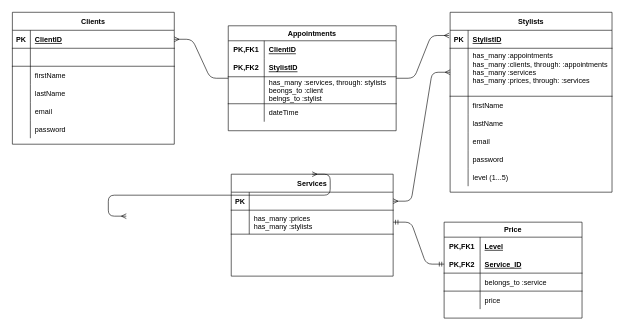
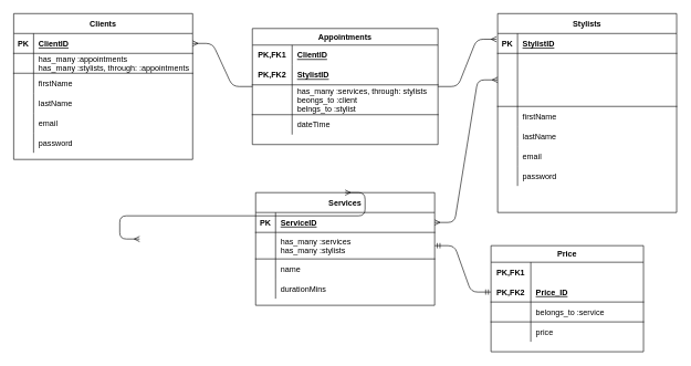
  <mxCell id="0" />
  <mxCell id="1" parent="0" />
  <mxCell id="2" value="Clients" style="shape=table;startSize=30;container=1;collapsible=1;childLayout=tableLayout;fixedRows=1;rowLines=0;fontStyle=1;align=center;resizeLast=1;" parent="1" vertex="1"><mxGeometry x="20" y="20" width="270" height="220" as="geometry" /></mxCell>
  <mxCell id="3" value="" style="shape=partialRectangle;collapsible=0;dropTarget=0;pointerEvents=0;fillColor=none;top=0;left=0;bottom=1;right=0;points=[[0,0.5],[1,0.5]];portConstraint=eastwest;" parent="2" vertex="1"><mxGeometry y="30" width="270" height="30" as="geometry" /></mxCell>
  <mxCell id="4" value="PK" style="shape=partialRectangle;connectable=0;fillColor=none;top=0;left=0;bottom=0;right=0;fontStyle=1;overflow=hidden;" parent="3" vertex="1"><mxGeometry width="30" height="30" as="geometry"><mxRectangle width="30" height="30" as="alternateBounds" /></mxGeometry></mxCell>
  <mxCell id="5" value="ClientID" style="shape=partialRectangle;connectable=0;fillColor=none;top=0;left=0;bottom=0;right=0;align=left;spacingLeft=6;fontStyle=5;overflow=hidden;" parent="3" vertex="1"><mxGeometry x="30" width="240" height="30" as="geometry"><mxRectangle width="240" height="30" as="alternateBounds" /></mxGeometry></mxCell>
  <mxCell id="6" style="shape=partialRectangle;collapsible=0;dropTarget=0;pointerEvents=0;fillColor=none;top=0;left=0;bottom=1;right=0;points=[[0,0.5],[1,0.5]];portConstraint=eastwest;" parent="2" vertex="1"><mxGeometry y="60" width="270" height="30" as="geometry" /></mxCell>
  <mxCell id="7" style="shape=partialRectangle;connectable=0;fillColor=none;top=0;left=0;bottom=0;right=0;fontStyle=1;overflow=hidden;" parent="6" vertex="1"><mxGeometry width="30" height="30" as="geometry"><mxRectangle width="30" height="30" as="alternateBounds" /></mxGeometry></mxCell>
+ <mxCell id="8" value="has_many :appointments&#10;has_many :stylists, through: :appointments" style="shape=partialRectangle;connectable=0;fillColor=none;top=0;left=0;bottom=0;right=0;align=left;spacingLeft=6;fontStyle=0;overflow=hidden;" parent="6" vertex="1"><mxGeometry x="30" width="240" height="30" as="geometry"><mxRectangle width="240" height="30" as="alternateBounds" /></mxGeometry></mxCell>
  <mxCell id="9" value="" style="shape=partialRectangle;collapsible=0;dropTarget=0;pointerEvents=0;fillColor=none;top=0;left=0;bottom=0;right=0;points=[[0,0.5],[1,0.5]];portConstraint=eastwest;" parent="2" vertex="1"><mxGeometry y="90" width="270" height="30" as="geometry" /></mxCell>
  <mxCell id="10" value="" style="shape=partialRectangle;connectable=0;fillColor=none;top=0;left=0;bottom=0;right=0;editable=1;overflow=hidden;" parent="9" vertex="1"><mxGeometry width="30" height="30" as="geometry"><mxRectangle width="30" height="30" as="alternateBounds" /></mxGeometry></mxCell>
  <mxCell id="11" value="firstName" style="shape=partialRectangle;connectable=0;fillColor=none;top=0;left=0;bottom=0;right=0;align=left;spacingLeft=6;overflow=hidden;" parent="9" vertex="1"><mxGeometry x="30" width="240" height="30" as="geometry"><mxRectangle width="240" height="30" as="alternateBounds" /></mxGeometry></mxCell>
  <mxCell id="12" value="" style="shape=partialRectangle;collapsible=0;dropTarget=0;pointerEvents=0;fillColor=none;top=0;left=0;bottom=0;right=0;points=[[0,0.5],[1,0.5]];portConstraint=eastwest;" parent="2" vertex="1"><mxGeometry y="120" width="270" height="30" as="geometry" /></mxCell>
  <mxCell id="13" value="" style="shape=partialRectangle;connectable=0;fillColor=none;top=0;left=0;bottom=0;right=0;editable=1;overflow=hidden;" parent="12" vertex="1"><mxGeometry width="30" height="30" as="geometry"><mxRectangle width="30" height="30" as="alternateBounds" /></mxGeometry></mxCell>
  <mxCell id="14" value="lastName" style="shape=partialRectangle;connectable=0;fillColor=none;top=0;left=0;bottom=0;right=0;align=left;spacingLeft=6;overflow=hidden;" parent="12" vertex="1"><mxGeometry x="30" width="240" height="30" as="geometry"><mxRectangle width="240" height="30" as="alternateBounds" /></mxGeometry></mxCell>
  <mxCell id="15" value="" style="shape=partialRectangle;collapsible=0;dropTarget=0;pointerEvents=0;fillColor=none;top=0;left=0;bottom=0;right=0;points=[[0,0.5],[1,0.5]];portConstraint=eastwest;" parent="2" vertex="1"><mxGeometry y="150" width="270" height="30" as="geometry" /></mxCell>
  <mxCell id="16" value="" style="shape=partialRectangle;connectable=0;fillColor=none;top=0;left=0;bottom=0;right=0;editable=1;overflow=hidden;" parent="15" vertex="1"><mxGeometry width="30" height="30" as="geometry"><mxRectangle width="30" height="30" as="alternateBounds" /></mxGeometry></mxCell>
  <mxCell id="17" value="email" style="shape=partialRectangle;connectable=0;fillColor=none;top=0;left=0;bottom=0;right=0;align=left;spacingLeft=6;overflow=hidden;" parent="15" vertex="1"><mxGeometry x="30" width="240" height="30" as="geometry"><mxRectangle width="240" height="30" as="alternateBounds" /></mxGeometry></mxCell>
  <mxCell id="18" style="shape=partialRectangle;collapsible=0;dropTarget=0;pointerEvents=0;fillColor=none;top=0;left=0;bottom=0;right=0;points=[[0,0.5],[1,0.5]];portConstraint=eastwest;" parent="2" vertex="1"><mxGeometry y="180" width="270" height="30" as="geometry" /></mxCell>
  <mxCell id="19" style="shape=partialRectangle;connectable=0;fillColor=none;top=0;left=0;bottom=0;right=0;editable=1;overflow=hidden;" parent="18" vertex="1"><mxGeometry width="30" height="30" as="geometry"><mxRectangle width="30" height="30" as="alternateBounds" /></mxGeometry></mxCell>
  <mxCell id="20" value="password" style="shape=partialRectangle;connectable=0;fillColor=none;top=0;left=0;bottom=0;right=0;align=left;spacingLeft=6;overflow=hidden;" parent="18" vertex="1"><mxGeometry x="30" width="240" height="30" as="geometry"><mxRectangle width="240" height="30" as="alternateBounds" /></mxGeometry></mxCell>
  <mxCell id="21" value="Stylists" style="shape=table;startSize=30;container=1;collapsible=1;childLayout=tableLayout;fixedRows=1;rowLines=0;fontStyle=1;align=center;resizeLast=1;" parent="1" vertex="1"><mxGeometry x="750" y="20" width="270" height="300" as="geometry" /></mxCell>
  <mxCell id="22" value="" style="shape=partialRectangle;collapsible=0;dropTarget=0;pointerEvents=0;fillColor=none;top=0;left=0;bottom=1;right=0;points=[[0,0.5],[1,0.5]];portConstraint=eastwest;" parent="21" vertex="1"><mxGeometry y="30" width="270" height="30" as="geometry" /></mxCell>
  <mxCell id="23" value="PK" style="shape=partialRectangle;connectable=0;fillColor=none;top=0;left=0;bottom=0;right=0;fontStyle=1;overflow=hidden;" parent="22" vertex="1"><mxGeometry width="30" height="30" as="geometry"><mxRectangle width="30" height="30" as="alternateBounds" /></mxGeometry></mxCell>
  <mxCell id="24" value="StylistID" style="shape=partialRectangle;connectable=0;fillColor=none;top=0;left=0;bottom=0;right=0;align=left;spacingLeft=6;fontStyle=5;overflow=hidden;" parent="22" vertex="1"><mxGeometry x="30" width="240" height="30" as="geometry"><mxRectangle width="240" height="30" as="alternateBounds" /></mxGeometry></mxCell>
  <mxCell id="25" style="shape=partialRectangle;collapsible=0;dropTarget=0;pointerEvents=0;fillColor=none;top=0;left=0;bottom=1;right=0;points=[[0,0.5],[1,0.5]];portConstraint=eastwest;" parent="21" vertex="1"><mxGeometry y="60" width="270" height="80" as="geometry" /></mxCell>
  <mxCell id="26" style="shape=partialRectangle;connectable=0;fillColor=none;top=0;left=0;bottom=0;right=0;fontStyle=1;overflow=hidden;" parent="25" vertex="1"><mxGeometry width="30" height="80" as="geometry"><mxRectangle width="30" height="80" as="alternateBounds" /></mxGeometry></mxCell>
- <mxCell id="27" value="has_many :appointments&#10;has_many :clients, through: :appointments&#10;has_many :services&#10;has_many :prices, through: :services&#10;" style="shape=partialRectangle;connectable=0;fillColor=none;top=0;left=0;bottom=0;right=0;align=left;spacingLeft=6;fontStyle=0;overflow=hidden;" parent="25" vertex="1"><mxGeometry x="30" width="240" height="80" as="geometry"><mxRectangle width="240" height="80" as="alternateBounds" /></mxGeometry></mxCell>
  <mxCell id="28" value="" style="shape=partialRectangle;collapsible=0;dropTarget=0;pointerEvents=0;fillColor=none;top=0;left=0;bottom=0;right=0;points=[[0,0.5],[1,0.5]];portConstraint=eastwest;" parent="21" vertex="1"><mxGeometry y="140" width="270" height="30" as="geometry" /></mxCell>
  <mxCell id="29" value="" style="shape=partialRectangle;connectable=0;fillColor=none;top=0;left=0;bottom=0;right=0;editable=1;overflow=hidden;" parent="28" vertex="1"><mxGeometry width="30" height="30" as="geometry"><mxRectangle width="30" height="30" as="alternateBounds" /></mxGeometry></mxCell>
  <mxCell id="30" value="firstName" style="shape=partialRectangle;connectable=0;fillColor=none;top=0;left=0;bottom=0;right=0;align=left;spacingLeft=6;overflow=hidden;" parent="28" vertex="1"><mxGeometry x="30" width="240" height="30" as="geometry"><mxRectangle width="240" height="30" as="alternateBounds" /></mxGeometry></mxCell>
  <mxCell id="31" value="" style="shape=partialRectangle;collapsible=0;dropTarget=0;pointerEvents=0;fillColor=none;top=0;left=0;bottom=0;right=0;points=[[0,0.5],[1,0.5]];portConstraint=eastwest;" parent="21" vertex="1"><mxGeometry y="170" width="270" height="30" as="geometry" /></mxCell>
  <mxCell id="32" value="" style="shape=partialRectangle;connectable=0;fillColor=none;top=0;left=0;bottom=0;right=0;editable=1;overflow=hidden;" parent="31" vertex="1"><mxGeometry width="30" height="30" as="geometry"><mxRectangle width="30" height="30" as="alternateBounds" /></mxGeometry></mxCell>
  <mxCell id="33" value="lastName" style="shape=partialRectangle;connectable=0;fillColor=none;top=0;left=0;bottom=0;right=0;align=left;spacingLeft=6;overflow=hidden;" parent="31" vertex="1"><mxGeometry x="30" width="240" height="30" as="geometry"><mxRectangle width="240" height="30" as="alternateBounds" /></mxGeometry></mxCell>
  <mxCell id="34" value="" style="shape=partialRectangle;collapsible=0;dropTarget=0;pointerEvents=0;fillColor=none;top=0;left=0;bottom=0;right=0;points=[[0,0.5],[1,0.5]];portConstraint=eastwest;" parent="21" vertex="1"><mxGeometry y="200" width="270" height="30" as="geometry" /></mxCell>
  <mxCell id="35" value="" style="shape=partialRectangle;connectable=0;fillColor=none;top=0;left=0;bottom=0;right=0;editable=1;overflow=hidden;" parent="34" vertex="1"><mxGeometry width="30" height="30" as="geometry"><mxRectangle width="30" height="30" as="alternateBounds" /></mxGeometry></mxCell>
  <mxCell id="36" value="email" style="shape=partialRectangle;connectable=0;fillColor=none;top=0;left=0;bottom=0;right=0;align=left;spacingLeft=6;overflow=hidden;" parent="34" vertex="1"><mxGeometry x="30" width="240" height="30" as="geometry"><mxRectangle width="240" height="30" as="alternateBounds" /></mxGeometry></mxCell>
  <mxCell id="37" style="shape=partialRectangle;collapsible=0;dropTarget=0;pointerEvents=0;fillColor=none;top=0;left=0;bottom=0;right=0;points=[[0,0.5],[1,0.5]];portConstraint=eastwest;" parent="21" vertex="1"><mxGeometry y="230" width="270" height="30" as="geometry" /></mxCell>
  <mxCell id="38" style="shape=partialRectangle;connectable=0;fillColor=none;top=0;left=0;bottom=0;right=0;editable=1;overflow=hidden;" parent="37" vertex="1"><mxGeometry width="30" height="30" as="geometry"><mxRectangle width="30" height="30" as="alternateBounds" /></mxGeometry></mxCell>
  <mxCell id="39" value="password" style="shape=partialRectangle;connectable=0;fillColor=none;top=0;left=0;bottom=0;right=0;align=left;spacingLeft=6;overflow=hidden;" parent="37" vertex="1"><mxGeometry x="30" width="240" height="30" as="geometry"><mxRectangle width="240" height="30" as="alternateBounds" /></mxGeometry></mxCell>
  <mxCell id="40" style="shape=partialRectangle;collapsible=0;dropTarget=0;pointerEvents=0;fillColor=none;top=0;left=0;bottom=0;right=0;points=[[0,0.5],[1,0.5]];portConstraint=eastwest;" parent="21" vertex="1"><mxGeometry y="260" width="270" height="30" as="geometry" /></mxCell>
  <mxCell id="41" style="shape=partialRectangle;connectable=0;fillColor=none;top=0;left=0;bottom=0;right=0;editable=1;overflow=hidden;" parent="40" vertex="1"><mxGeometry width="30" height="30" as="geometry"><mxRectangle width="30" height="30" as="alternateBounds" /></mxGeometry></mxCell>
- <mxCell id="42" value="level (1...5)" style="shape=partialRectangle;connectable=0;fillColor=none;top=0;left=0;bottom=0;right=0;align=left;spacingLeft=6;overflow=hidden;" parent="40" vertex="1"><mxGeometry x="30" width="240" height="30" as="geometry"><mxRectangle width="240" height="30" as="alternateBounds" /></mxGeometry></mxCell>
  <mxCell id="43" value="Appointments" style="shape=table;startSize=25;container=1;collapsible=1;childLayout=tableLayout;fixedRows=1;rowLines=0;fontStyle=1;align=center;resizeLast=1;" parent="1" vertex="1"><mxGeometry x="380" y="42.5" width="280" height="175" as="geometry" /></mxCell>
  <mxCell id="44" value="" style="shape=partialRectangle;collapsible=0;dropTarget=0;pointerEvents=0;fillColor=none;top=0;left=0;bottom=0;right=0;points=[[0,0.5],[1,0.5]];portConstraint=eastwest;" parent="43" vertex="1"><mxGeometry y="25" width="280" height="30" as="geometry" /></mxCell>
  <mxCell id="45" value="PK,FK1" style="shape=partialRectangle;connectable=0;fillColor=none;top=0;left=0;bottom=0;right=0;fontStyle=1;overflow=hidden;" parent="44" vertex="1"><mxGeometry width="60" height="30" as="geometry"><mxRectangle width="60" height="30" as="alternateBounds" /></mxGeometry></mxCell>
  <mxCell id="46" value="ClientID" style="shape=partialRectangle;connectable=0;fillColor=none;top=0;left=0;bottom=0;right=0;align=left;spacingLeft=6;fontStyle=5;overflow=hidden;" parent="44" vertex="1"><mxGeometry x="60" width="220" height="30" as="geometry"><mxRectangle width="220" height="30" as="alternateBounds" /></mxGeometry></mxCell>
  <mxCell id="47" value="" style="shape=partialRectangle;collapsible=0;dropTarget=0;pointerEvents=0;fillColor=none;top=0;left=0;bottom=1;right=0;points=[[0,0.5],[1,0.5]];portConstraint=eastwest;" parent="43" vertex="1"><mxGeometry y="55" width="280" height="30" as="geometry" /></mxCell>
  <mxCell id="48" value="PK,FK2" style="shape=partialRectangle;connectable=0;fillColor=none;top=0;left=0;bottom=0;right=0;fontStyle=1;overflow=hidden;" parent="47" vertex="1"><mxGeometry width="60" height="30" as="geometry"><mxRectangle width="60" height="30" as="alternateBounds" /></mxGeometry></mxCell>
  <mxCell id="49" value="StylistID" style="shape=partialRectangle;connectable=0;fillColor=none;top=0;left=0;bottom=0;right=0;align=left;spacingLeft=6;fontStyle=5;overflow=hidden;" parent="47" vertex="1"><mxGeometry x="60" width="220" height="30" as="geometry"><mxRectangle width="220" height="30" as="alternateBounds" /></mxGeometry></mxCell>
  <mxCell id="50" style="shape=partialRectangle;collapsible=0;dropTarget=0;pointerEvents=0;fillColor=none;top=0;left=0;bottom=1;right=0;points=[[0,0.5],[1,0.5]];portConstraint=eastwest;" parent="43" vertex="1"><mxGeometry y="85" width="280" height="45" as="geometry" /></mxCell>
  <mxCell id="51" style="shape=partialRectangle;connectable=0;fillColor=none;top=0;left=0;bottom=0;right=0;fontStyle=1;overflow=hidden;" parent="50" vertex="1"><mxGeometry width="60" height="45" as="geometry"><mxRectangle width="60" height="45" as="alternateBounds" /></mxGeometry></mxCell>
  <mxCell id="52" value="has_many :services, through: stylists&#10;beongs_to :client&#10;belngs_to :stylist" style="shape=partialRectangle;connectable=0;fillColor=none;top=0;left=0;bottom=0;right=0;align=left;spacingLeft=6;fontStyle=0;overflow=hidden;" parent="50" vertex="1"><mxGeometry x="60" width="220" height="45" as="geometry"><mxRectangle width="220" height="45" as="alternateBounds" /></mxGeometry></mxCell>
  <mxCell id="53" style="shape=partialRectangle;collapsible=0;dropTarget=0;pointerEvents=0;fillColor=none;top=0;left=0;bottom=0;right=0;points=[[0,0.5],[1,0.5]];portConstraint=eastwest;" parent="43" vertex="1"><mxGeometry y="130" width="280" height="30" as="geometry" /></mxCell>
  <mxCell id="54" style="shape=partialRectangle;connectable=0;fillColor=none;top=0;left=0;bottom=0;right=0;editable=1;overflow=hidden;" parent="53" vertex="1"><mxGeometry width="60" height="30" as="geometry"><mxRectangle width="60" height="30" as="alternateBounds" /></mxGeometry></mxCell>
  <mxCell id="55" value="dateTime" style="shape=partialRectangle;connectable=0;fillColor=none;top=0;left=0;bottom=0;right=0;align=left;spacingLeft=6;overflow=hidden;" parent="53" vertex="1"><mxGeometry x="60" width="220" height="30" as="geometry"><mxRectangle width="220" height="30" as="alternateBounds" /></mxGeometry></mxCell>
  <mxCell id="56" value="" style="edgeStyle=entityRelationEdgeStyle;fontSize=12;html=1;endArrow=ERmany;startArrow=none;entryX=-0.006;entryY=0.29;entryDx=0;entryDy=0;entryPerimeter=0;" parent="1" source="43" target="22" edge="1"><mxGeometry width="100" height="100" relative="1" as="geometry"><mxPoint x="480" y="100" as="sourcePoint" /><mxPoint x="480" y="170" as="targetPoint" /></mxGeometry></mxCell>
  <mxCell id="57" value="" style="edgeStyle=entityRelationEdgeStyle;fontSize=12;html=1;endArrow=none;startArrow=ERmany;exitX=1;exitY=0.5;exitDx=0;exitDy=0;" parent="1" source="3" target="43" edge="1"><mxGeometry width="100" height="100" relative="1" as="geometry"><mxPoint x="292" y="80" as="sourcePoint" /><mxPoint x="389.46" y="91.6" as="targetPoint" /></mxGeometry></mxCell>
  <mxCell id="58" value="Services" style="shape=table;startSize=30;container=1;collapsible=1;childLayout=tableLayout;fixedRows=1;rowLines=0;fontStyle=1;align=center;resizeLast=1;" parent="1" vertex="1"><mxGeometry x="385" y="290" width="270" height="170" as="geometry" /></mxCell>
  <mxCell id="59" value="" style="shape=partialRectangle;collapsible=0;dropTarget=0;pointerEvents=0;fillColor=none;top=0;left=0;bottom=1;right=0;points=[[0,0.5],[1,0.5]];portConstraint=eastwest;" parent="58" vertex="1"><mxGeometry y="30" width="270" height="30" as="geometry" /></mxCell>
  <mxCell id="60" value="PK" style="shape=partialRectangle;connectable=0;fillColor=none;top=0;left=0;bottom=0;right=0;fontStyle=1;overflow=hidden;" parent="59" vertex="1"><mxGeometry width="30" height="30" as="geometry"><mxRectangle width="30" height="30" as="alternateBounds" /></mxGeometry></mxCell>
+ <mxCell id="61" value="ServiceID" style="shape=partialRectangle;connectable=0;fillColor=none;top=0;left=0;bottom=0;right=0;align=left;spacingLeft=6;fontStyle=5;overflow=hidden;" parent="59" vertex="1"><mxGeometry x="30" width="240" height="30" as="geometry"><mxRectangle width="240" height="30" as="alternateBounds" /></mxGeometry></mxCell>
  <mxCell id="62" style="shape=partialRectangle;collapsible=0;dropTarget=0;pointerEvents=0;fillColor=none;top=0;left=0;bottom=1;right=0;points=[[0,0.5],[1,0.5]];portConstraint=eastwest;" parent="58" vertex="1"><mxGeometry y="60" width="270" height="40" as="geometry" /></mxCell>
  <mxCell id="63" style="shape=partialRectangle;connectable=0;fillColor=none;top=0;left=0;bottom=0;right=0;fontStyle=1;overflow=hidden;" parent="62" vertex="1"><mxGeometry width="30" height="40" as="geometry"><mxRectangle width="30" height="40" as="alternateBounds" /></mxGeometry></mxCell>
- <mxCell id="64" value="has_many :prices&#10;has_many :stylists" style="shape=partialRectangle;connectable=0;fillColor=none;top=0;left=0;bottom=0;right=0;align=left;spacingLeft=6;fontStyle=0;overflow=hidden;" parent="62" vertex="1"><mxGeometry x="30" width="240" height="40" as="geometry"><mxRectangle width="240" height="40" as="alternateBounds" /></mxGeometry></mxCell>
+ <mxCell id="64" value="has_many :services&#10;has_many :stylists" style="shape=partialRectangle;connectable=0;fillColor=none;top=0;left=0;bottom=0;right=0;align=left;spacingLeft=6;fontStyle=0;overflow=hidden;" parent="62" vertex="1"><mxGeometry x="30" width="240" height="40" as="geometry"><mxRectangle width="240" height="40" as="alternateBounds" /></mxGeometry></mxCell>
  <mxCell id="65" value="" style="shape=partialRectangle;collapsible=0;dropTarget=0;pointerEvents=0;fillColor=none;top=0;left=0;bottom=0;right=0;points=[[0,0.5],[1,0.5]];portConstraint=eastwest;" parent="58" vertex="1"><mxGeometry y="100" width="270" height="30" as="geometry" /></mxCell>
  <mxCell id="66" value="" style="shape=partialRectangle;connectable=0;fillColor=none;top=0;left=0;bottom=0;right=0;editable=1;overflow=hidden;" parent="65" vertex="1"><mxGeometry width="30" height="30" as="geometry"><mxRectangle width="30" height="30" as="alternateBounds" /></mxGeometry></mxCell>
+ <mxCell id="67" value="name" style="shape=partialRectangle;connectable=0;fillColor=none;top=0;left=0;bottom=0;right=0;align=left;spacingLeft=6;overflow=hidden;" parent="65" vertex="1"><mxGeometry x="30" width="240" height="30" as="geometry"><mxRectangle width="240" height="30" as="alternateBounds" /></mxGeometry></mxCell>
  <mxCell id="68" style="shape=partialRectangle;collapsible=0;dropTarget=0;pointerEvents=0;fillColor=none;top=0;left=0;bottom=0;right=0;points=[[0,0.5],[1,0.5]];portConstraint=eastwest;" parent="58" vertex="1"><mxGeometry y="130" width="270" height="30" as="geometry" /></mxCell>
  <mxCell id="69" style="shape=partialRectangle;connectable=0;fillColor=none;top=0;left=0;bottom=0;right=0;editable=1;overflow=hidden;" parent="68" vertex="1"><mxGeometry width="30" height="30" as="geometry"><mxRectangle width="30" height="30" as="alternateBounds" /></mxGeometry></mxCell>
+ <mxCell id="70" value="durationMins" style="shape=partialRectangle;connectable=0;fillColor=none;top=0;left=0;bottom=0;right=0;align=left;spacingLeft=6;overflow=hidden;" parent="68" vertex="1"><mxGeometry x="30" width="240" height="30" as="geometry"><mxRectangle width="240" height="30" as="alternateBounds" /></mxGeometry></mxCell>
  <mxCell id="71" value="" style="edgeStyle=entityRelationEdgeStyle;fontSize=12;html=1;endArrow=ERmany;startArrow=ERmany;exitX=0.5;exitY=0;exitDx=0;exitDy=0;" parent="1" source="58" edge="1"><mxGeometry width="100" height="100" relative="1" as="geometry"><mxPoint x="440" y="300" as="sourcePoint" /><mxPoint x="210" y="360" as="targetPoint" /></mxGeometry></mxCell>
  <mxCell id="72" value="Price" style="shape=table;startSize=25;container=1;collapsible=1;childLayout=tableLayout;fixedRows=1;rowLines=0;fontStyle=1;align=center;resizeLast=1;" parent="1" vertex="1"><mxGeometry x="740" y="370" width="230" height="160" as="geometry" /></mxCell>
  <mxCell id="73" value="" style="shape=partialRectangle;collapsible=0;dropTarget=0;pointerEvents=0;fillColor=none;top=0;left=0;bottom=0;right=0;points=[[0,0.5],[1,0.5]];portConstraint=eastwest;" parent="72" vertex="1"><mxGeometry y="25" width="230" height="30" as="geometry" /></mxCell>
  <mxCell id="74" value="PK,FK1" style="shape=partialRectangle;connectable=0;fillColor=none;top=0;left=0;bottom=0;right=0;fontStyle=1;overflow=hidden;" parent="73" vertex="1"><mxGeometry width="60" height="30" as="geometry"><mxRectangle width="60" height="30" as="alternateBounds" /></mxGeometry></mxCell>
- <mxCell id="75" value="Level" style="shape=partialRectangle;connectable=0;fillColor=none;top=0;left=0;bottom=0;right=0;align=left;spacingLeft=6;fontStyle=5;overflow=hidden;" parent="73" vertex="1"><mxGeometry x="60" width="170" height="30" as="geometry"><mxRectangle width="170" height="30" as="alternateBounds" /></mxGeometry></mxCell>
  <mxCell id="76" value="" style="shape=partialRectangle;collapsible=0;dropTarget=0;pointerEvents=0;fillColor=none;top=0;left=0;bottom=1;right=0;points=[[0,0.5],[1,0.5]];portConstraint=eastwest;" parent="72" vertex="1"><mxGeometry y="55" width="230" height="30" as="geometry" /></mxCell>
  <mxCell id="77" value="PK,FK2" style="shape=partialRectangle;connectable=0;fillColor=none;top=0;left=0;bottom=0;right=0;fontStyle=1;overflow=hidden;" parent="76" vertex="1"><mxGeometry width="60" height="30" as="geometry"><mxRectangle width="60" height="30" as="alternateBounds" /></mxGeometry></mxCell>
- <mxCell id="78" value="Service_ID" style="shape=partialRectangle;connectable=0;fillColor=none;top=0;left=0;bottom=0;right=0;align=left;spacingLeft=6;fontStyle=5;overflow=hidden;" parent="76" vertex="1"><mxGeometry x="60" width="170" height="30" as="geometry"><mxRectangle width="170" height="30" as="alternateBounds" /></mxGeometry></mxCell>
+ <mxCell id="78" value="Price_ID" style="shape=partialRectangle;connectable=0;fillColor=none;top=0;left=0;bottom=0;right=0;align=left;spacingLeft=6;fontStyle=5;overflow=hidden;" parent="76" vertex="1"><mxGeometry x="60" width="170" height="30" as="geometry"><mxRectangle width="170" height="30" as="alternateBounds" /></mxGeometry></mxCell>
  <mxCell id="79" style="shape=partialRectangle;collapsible=0;dropTarget=0;pointerEvents=0;fillColor=none;top=0;left=0;bottom=1;right=0;points=[[0,0.5],[1,0.5]];portConstraint=eastwest;" parent="72" vertex="1"><mxGeometry y="85" width="230" height="30" as="geometry" /></mxCell>
  <mxCell id="80" style="shape=partialRectangle;connectable=0;fillColor=none;top=0;left=0;bottom=0;right=0;fontStyle=1;overflow=hidden;" parent="79" vertex="1"><mxGeometry width="60" height="30" as="geometry"><mxRectangle width="60" height="30" as="alternateBounds" /></mxGeometry></mxCell>
  <mxCell id="81" value="belongs_to :service" style="shape=partialRectangle;connectable=0;fillColor=none;top=0;left=0;bottom=0;right=0;align=left;spacingLeft=6;fontStyle=0;overflow=hidden;" parent="79" vertex="1"><mxGeometry x="60" width="170" height="30" as="geometry"><mxRectangle width="170" height="30" as="alternateBounds" /></mxGeometry></mxCell>
  <mxCell id="82" style="shape=partialRectangle;collapsible=0;dropTarget=0;pointerEvents=0;fillColor=none;top=0;left=0;bottom=0;right=0;points=[[0,0.5],[1,0.5]];portConstraint=eastwest;" parent="72" vertex="1"><mxGeometry y="115" width="230" height="30" as="geometry" /></mxCell>
  <mxCell id="83" style="shape=partialRectangle;connectable=0;fillColor=none;top=0;left=0;bottom=0;right=0;editable=1;overflow=hidden;" parent="82" vertex="1"><mxGeometry width="60" height="30" as="geometry"><mxRectangle width="60" height="30" as="alternateBounds" /></mxGeometry></mxCell>
  <mxCell id="84" value="price" style="shape=partialRectangle;connectable=0;fillColor=none;top=0;left=0;bottom=0;right=0;align=left;spacingLeft=6;overflow=hidden;" parent="82" vertex="1"><mxGeometry x="60" width="170" height="30" as="geometry"><mxRectangle width="170" height="30" as="alternateBounds" /></mxGeometry></mxCell>
  <mxCell id="85" value="" style="edgeStyle=entityRelationEdgeStyle;fontSize=12;html=1;endArrow=ERmandOne;startArrow=ERmandOne;" parent="1" source="76" target="62" edge="1"><mxGeometry width="100" height="100" relative="1" as="geometry"><mxPoint x="380" y="640" as="sourcePoint" /><mxPoint x="480" y="540" as="targetPoint" /></mxGeometry></mxCell>
  <mxCell id="86" value="" style="edgeStyle=entityRelationEdgeStyle;fontSize=12;html=1;endArrow=ERmany;startArrow=ERmany;entryX=0;entryY=0.5;entryDx=0;entryDy=0;" parent="1" source="59" target="25" edge="1"><mxGeometry width="100" height="100" relative="1" as="geometry"><mxPoint x="420" y="480" as="sourcePoint" /><mxPoint x="520" y="380" as="targetPoint" /></mxGeometry></mxCell>
